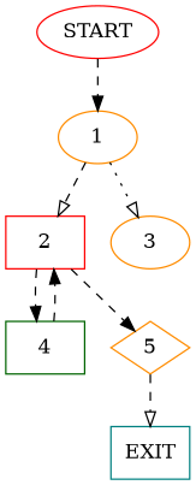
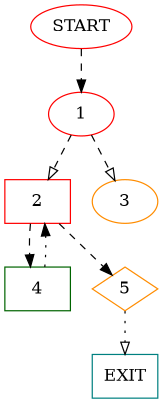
  digraph {
    node [color=red shape=ellipse]
    edge [arrowhead=normal style=dashed]
    n1 [label=START]
-   1 [color=darkorange]
+   1
    2 [shape=box]
    3 [color=darkorange]
    4 [color=darkgreen shape=box]
    5 [color=darkorange shape=diamond]
    n7 [color=teal label=EXIT shape=box]
    n1 -> 1
    1 -> 2 [arrowhead=onormal]
-   1 -> 3 [arrowhead=onormal style=dotted]
+   1 -> 3 [arrowhead=onormal]
    2 -> 4
    2 -> 5
-   4 -> 2
-   5 -> n7 [arrowhead=onormal]
+   4 -> 2 [style=dotted]
+   5 -> n7 [arrowhead=onormal style=dotted]
  }
